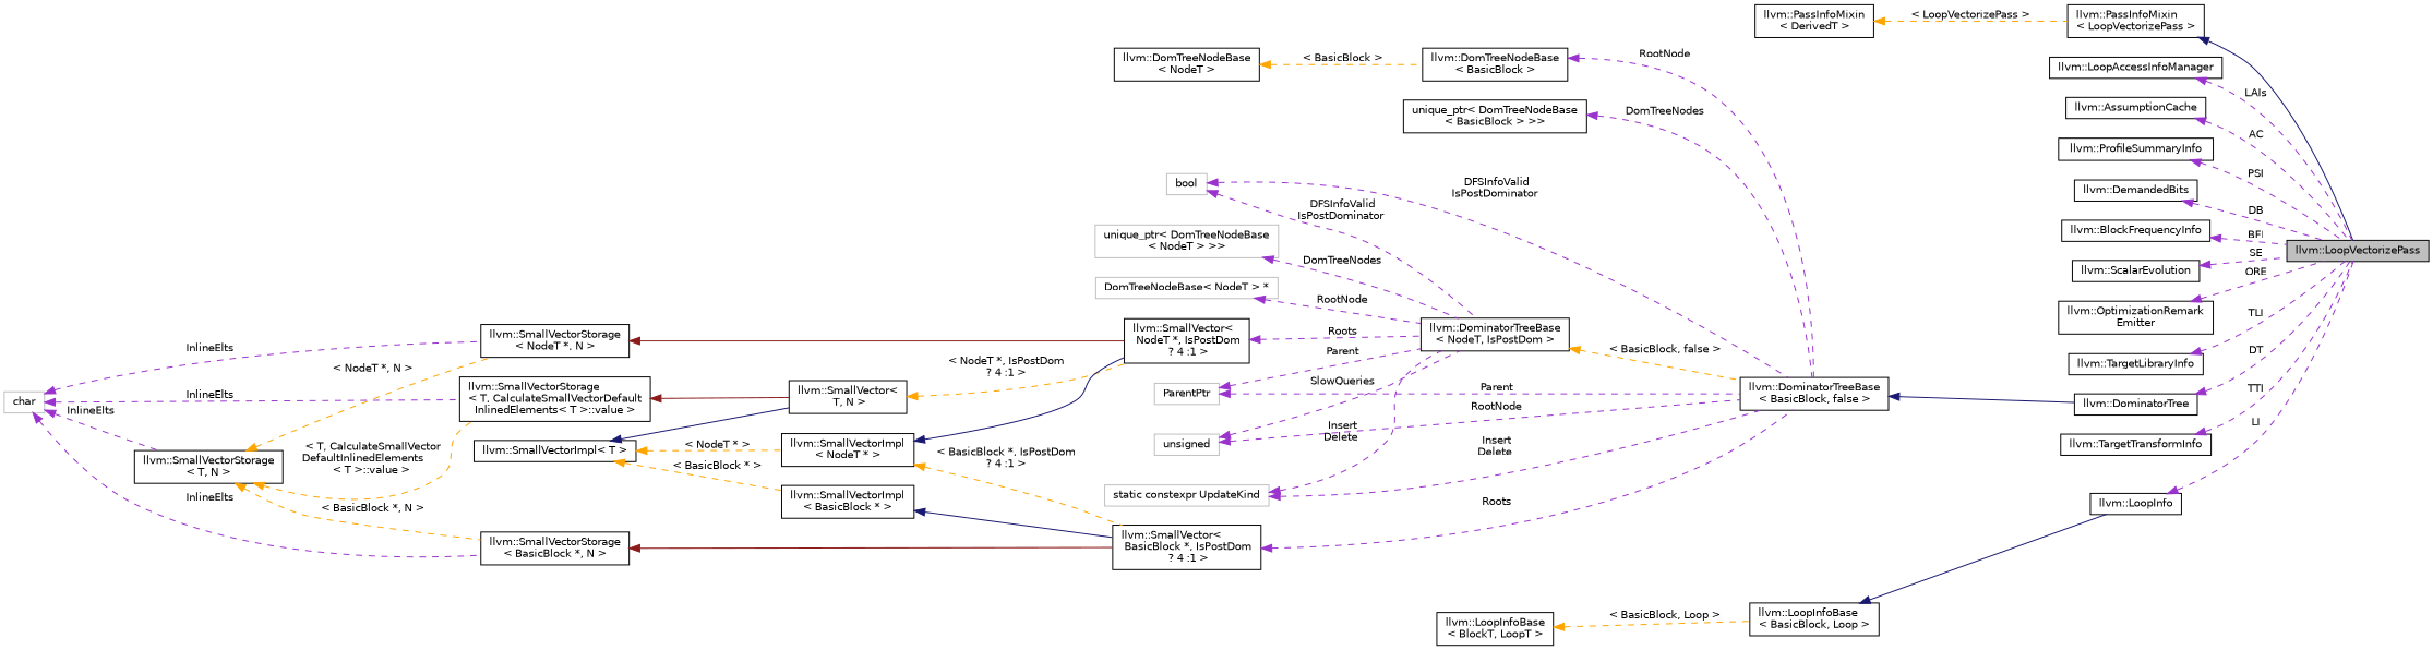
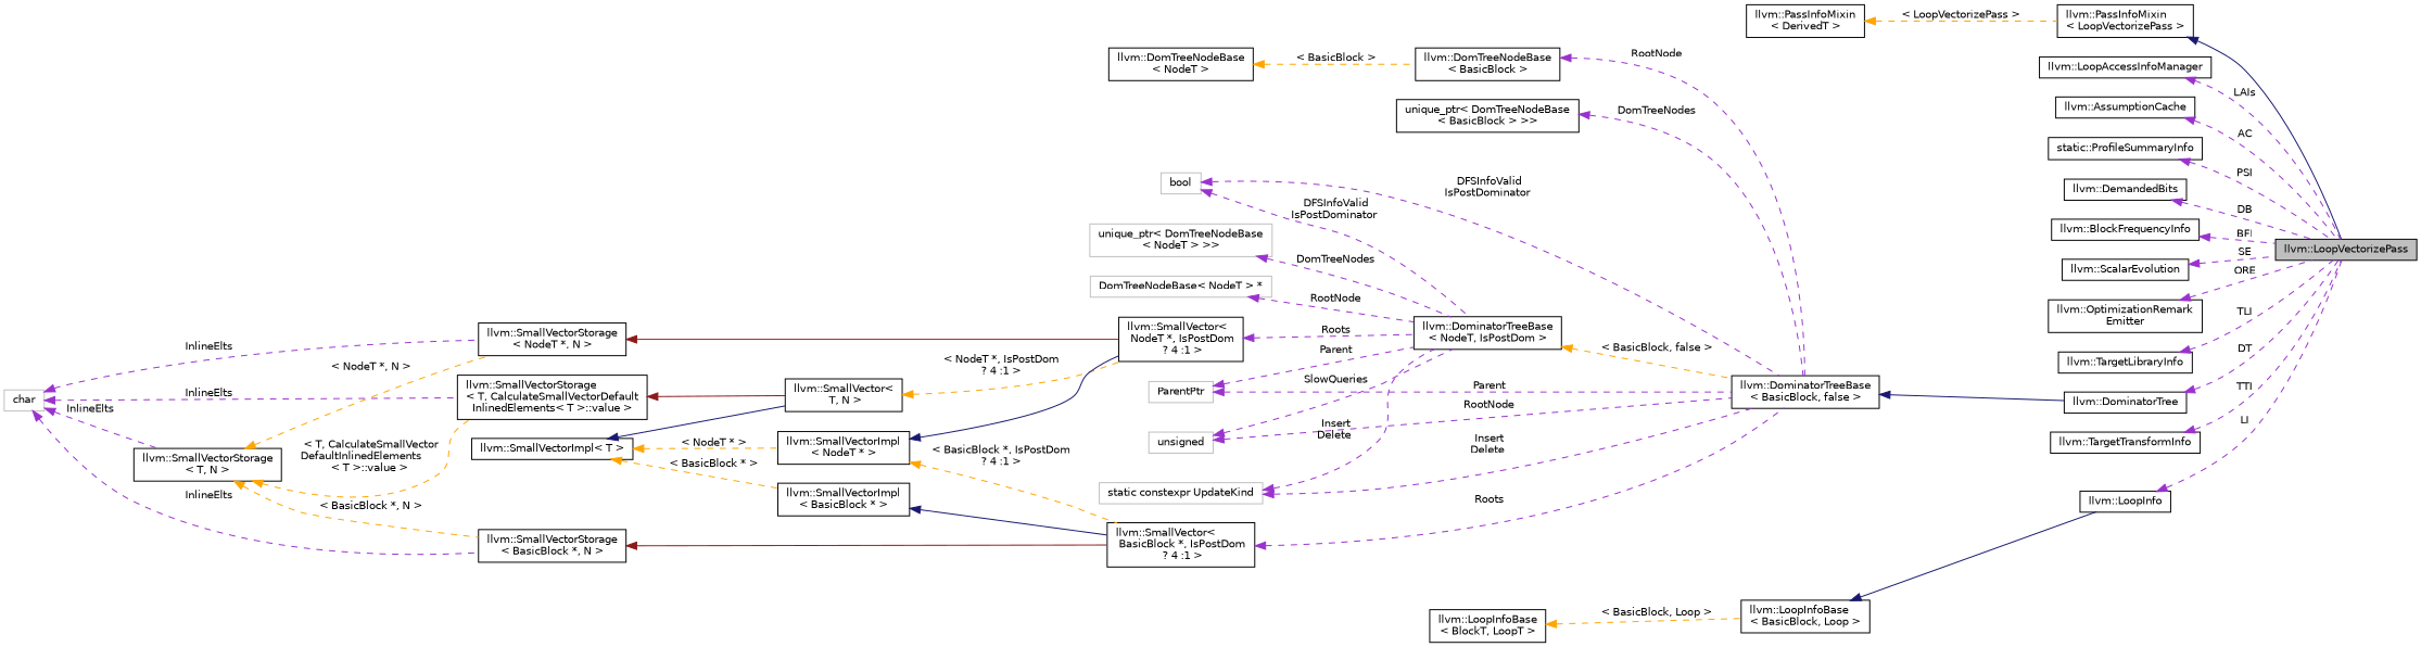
  digraph {
    rankdir=LR
    node [color=black fontname=Helvetica fontsize=10 shape=record]
    edge [color=darkorchid3 dir=back fontname=Helvetica fontsize=10 labelfontname=Helvetica labelfontsize=10 style=dashed]
    n1 [fillcolor=grey75 fontcolor=black height=0.2 label="llvm::LoopVectorizePass" style=filled width=0.4]
    n2 [height=0.2 label="llvm::PassInfoMixin\l\< LoopVectorizePass \>" width=0.4]
    n3 [height=0.2 label="llvm::PassInfoMixin\l\< DerivedT \>" width=0.4]
    n4 [height=0.2 label="llvm::LoopAccessInfoManager" width=0.4]
    n5 [height=0.2 label="llvm::AssumptionCache" width=0.4]
-   n6 [height=0.2 label="llvm::ProfileSummaryInfo" width=0.4]
+   n6 [height=0.2 label="static::ProfileSummaryInfo" width=0.4]
    n7 [height=0.2 label="llvm::DemandedBits" width=0.4]
    n8 [height=0.2 label="llvm::BlockFrequencyInfo" width=0.4]
    n9 [height=0.2 label="llvm::ScalarEvolution" width=0.4]
    n10 [height=0.2 label="llvm::OptimizationRemark\lEmitter" width=0.4]
    n11 [height=0.2 label="llvm::TargetLibraryInfo" width=0.4]
    n12 [height=0.2 label="llvm::DominatorTree" width=0.4]
    n13 [height=0.2 label="llvm::DominatorTreeBase\l\< BasicBlock, false \>" width=0.4]
    n14 [color=grey75 height=0.2 label=ParentPtr width=0.4]
    n15 [height=0.2 label="llvm::DominatorTreeBase\l\< NodeT, IsPostDom \>" width=0.4]
    n16 [height=0.2 label="llvm::SmallVector\<\l BasicBlock *, IsPostDom\l ? 4 :1 \>" width=0.4]
    n17 [height=0.2 label="llvm::SmallVectorImpl\l\< BasicBlock * \>" width=0.4]
    n18 [height=0.2 label="llvm::SmallVectorImpl\< T \>" width=0.4]
    n19 [height=0.2 label="llvm::SmallVector\<\l T, N \>" width=0.4]
    n20 [height=0.2 label="llvm::SmallVectorImpl\l\< NodeT * \>" width=0.4]
    n21 [height=0.2 label="llvm::SmallVector\<\l NodeT *, IsPostDom\l ? 4 :1 \>" width=0.4]
    n22 [height=0.2 label="llvm::SmallVectorStorage\l\< BasicBlock *, N \>" width=0.4]
    n23 [color=grey75 height=0.2 label=char width=0.4]
    n24 [height=0.2 label="llvm::SmallVectorStorage\l\< T, N \>" width=0.4]
    n25 [height=0.2 label="llvm::SmallVectorStorage\l\< T, CalculateSmallVectorDefault\lInlinedElements\< T \>::value \>" width=0.4]
    n26 [height=0.2 label="llvm::SmallVectorStorage\l\< NodeT *, N \>" width=0.4]
    n27 [color=grey75 height=0.2 label=bool width=0.4]
    n28 [height=0.2 label="llvm::DomTreeNodeBase\l\< BasicBlock \>" width=0.4]
    n29 [height=0.2 label="llvm::DomTreeNodeBase\l\< NodeT \>" width=0.4]
    n30 [color=grey75 height=0.2 label=unsigned width=0.4]
    n31 [color=grey75 height=0.2 label="static constexpr UpdateKind" width=0.4]
    n32 [height=0.2 label="unique_ptr\< DomTreeNodeBase\l\< BasicBlock \> \>\>" width=0.4]
    n33 [color=grey75 height=0.2 label="DomTreeNodeBase\< NodeT \> *" width=0.4]
    n34 [color=grey75 height=0.2 label="unique_ptr\< DomTreeNodeBase\l\< NodeT \> \>\>" width=0.4]
    n35 [height=0.2 label="llvm::TargetTransformInfo" width=0.4]
    n36 [height=0.2 label="llvm::LoopInfo" width=0.4]
    n37 [height=0.2 label="llvm::LoopInfoBase\l\< BasicBlock, Loop \>" width=0.4]
    n38 [height=0.2 label="llvm::LoopInfoBase\l\< BlockT, LoopT \>" width=0.4]
    n2 -> n1 [color=midnightblue style=solid]
    n3 -> n2 [color=orange label=" \< LoopVectorizePass \>"]
    n4 -> n1 [label=" LAIs"]
    n5 -> n1 [label=" AC"]
    n6 -> n1 [label=" PSI"]
    n7 -> n1 [label=" DB"]
    n8 -> n1 [label=" BFI"]
    n9 -> n1 [label=" SE"]
    n10 -> n1 [label=" ORE"]
    n11 -> n1 [label=" TLI"]
    n12 -> n1 [label=" DT"]
    n13 -> n12 [color=midnightblue style=solid]
    n14 -> n13 [label=" Parent"]
    n14 -> n15 [label=" Parent"]
    n15 -> n13 [color=orange label=" \< BasicBlock, false \>"]
    n16 -> n13 [label=" Roots"]
    n17 -> n16 [color=midnightblue style=solid]
    n18 -> n17 [color=orange label=" \< BasicBlock * \>"]
    n18 -> n19 [color=midnightblue style=solid]
    n18 -> n20 [color=orange label=" \< NodeT * \>"]
    n19 -> n21 [color=orange label=" \< NodeT *, IsPostDom\l ? 4 :1 \>"]
    n20 -> n16 [color=orange label=" \< BasicBlock *, IsPostDom\l ? 4 :1 \>"]
    n20 -> n21 [color=midnightblue style=solid]
    n21 -> n15 [label=" Roots"]
    n22 -> n16 [color=firebrick4 style=solid]
    n23 -> n22 [label=" InlineElts"]
    n23 -> n24 [label=" InlineElts"]
    n23 -> n25 [label=" InlineElts"]
    n23 -> n26 [label=" InlineElts"]
    n24 -> n22 [color=orange label=" \< BasicBlock *, N \>"]
    n24 -> n25 [color=orange label=" \< T, CalculateSmallVector\lDefaultInlinedElements\l\< T \>::value \>"]
    n24 -> n26 [color=orange label=" \< NodeT *, N \>"]
    n25 -> n19 [color=firebrick4 style=solid]
    n26 -> n21 [color=firebrick4 style=solid]
    n27 -> n13 [label=" DFSInfoValid\nIsPostDominator"]
    n27 -> n15 [label=" DFSInfoValid\nIsPostDominator"]
    n28 -> n13 [label=" RootNode"]
    n29 -> n28 [color=orange label=" \< BasicBlock \>"]
    n30 -> n13 [label=" RootNode"]
    n30 -> n15 [label=" SlowQueries"]
    n31 -> n13 [label=" Insert\nDelete"]
    n31 -> n15 [label=" Insert\nDelete"]
    n32 -> n13 [label=" DomTreeNodes"]
    n33 -> n15 [label=" RootNode"]
    n34 -> n15 [label=" DomTreeNodes"]
    n35 -> n1 [label=" TTI"]
    n36 -> n1 [label=" LI"]
    n37 -> n36 [color=midnightblue style=solid]
    n38 -> n37 [color=orange label=" \< BasicBlock, Loop \>"]
  }
